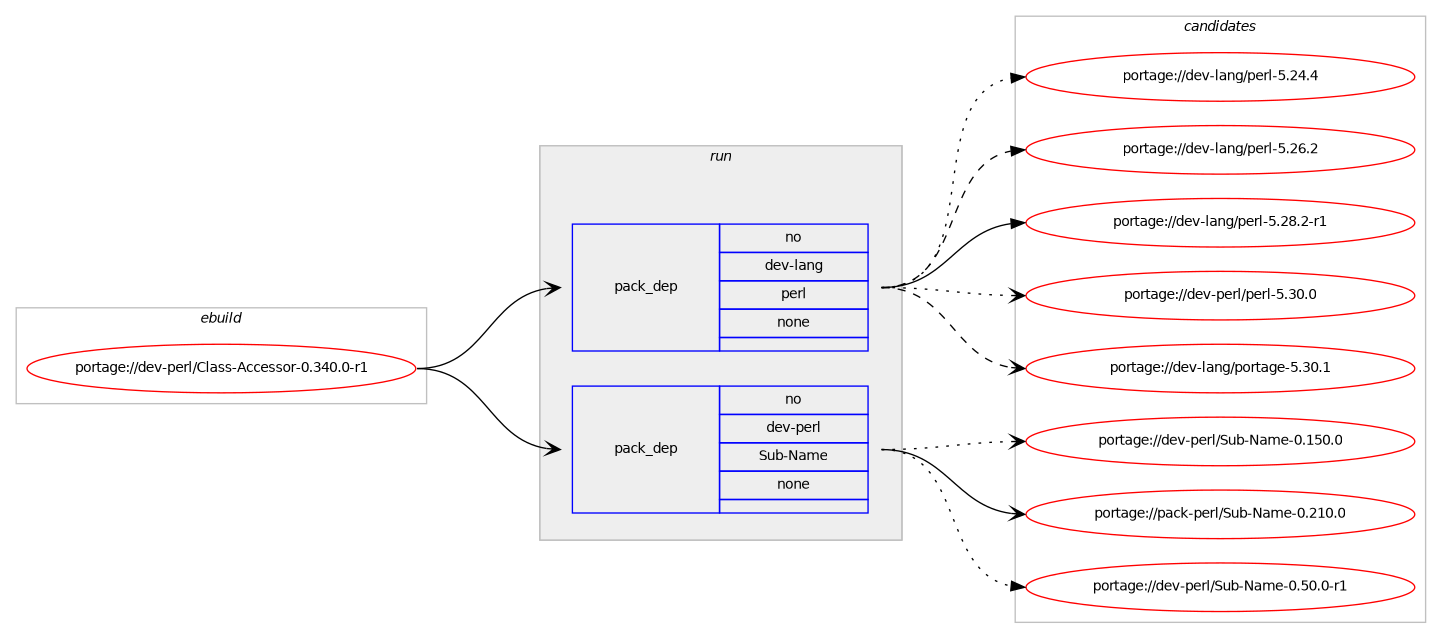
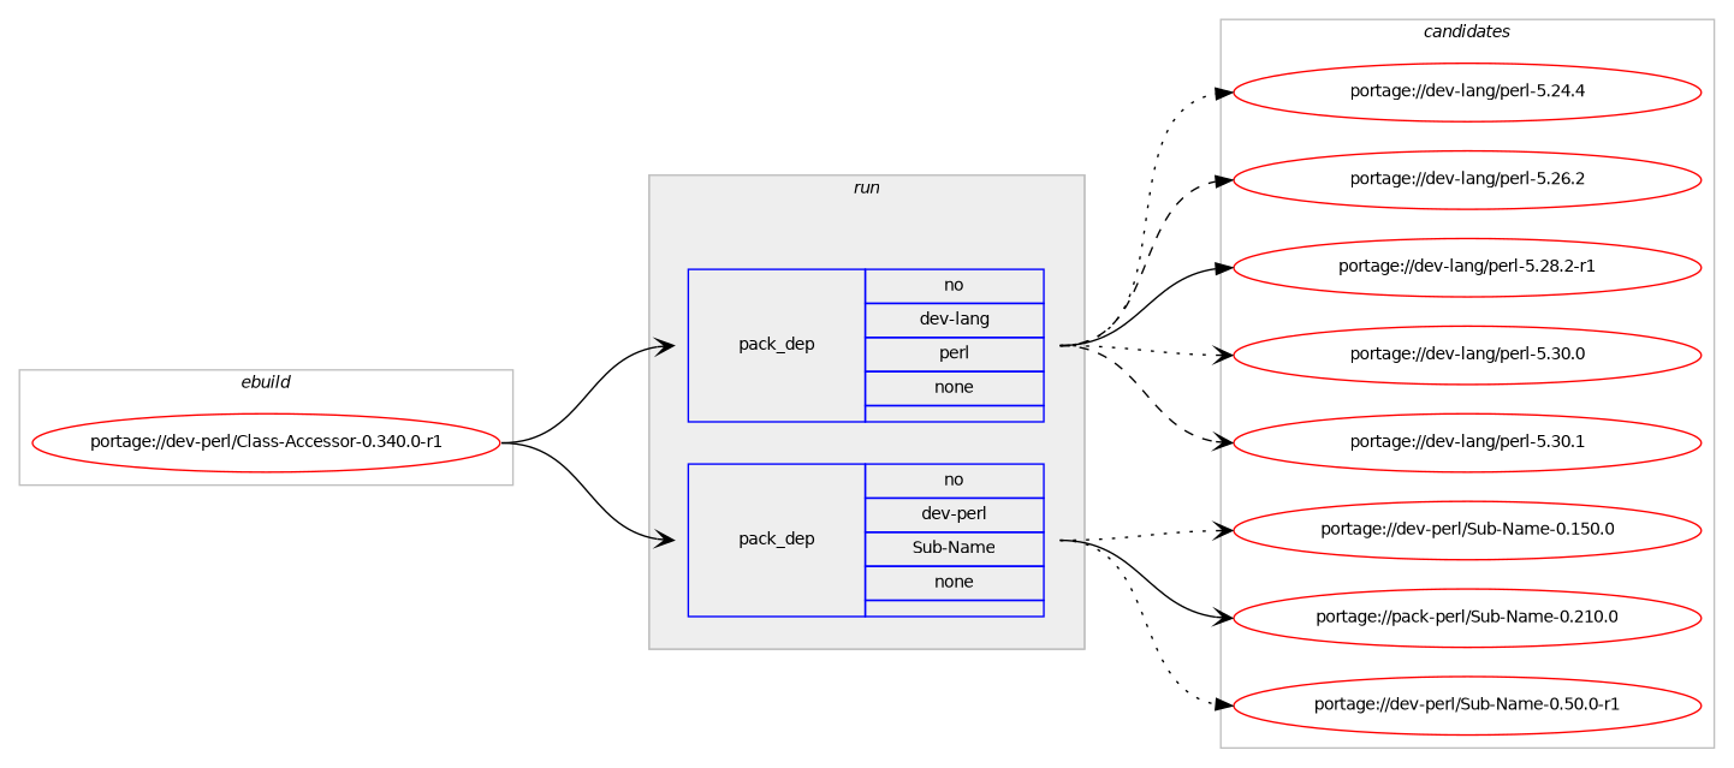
  digraph {
    compound=true
    concentrate=true
    fontname=Helvetica
    fontsize=10
    newrank=true
    rankdir=LR
    ranksep=1.5
    node [color=red fontname=Helvetica fontsize=10]
    edge [arrowhead=vee headport=w style=solid tailport=e weight=100]
    n1 [label="portage://dev-perl/Class-Accessor-0.340.0-r1" width=4]
    n2 [color=blue label=<<TABLE BORDER="0" CELLBORDER="1" CELLSPACING="0" CELLPADDING="4" WIDTH="220"><TR><TD ROWSPAN="6" CELLPADDING="30">pack_dep</TD></TR><TR><TD WIDTH="110">no</TD></TR><TR><TD>dev-lang</TD></TR><TR><TD>perl</TD></TR><TR><TD>none</TD></TR><TR><TD></TD></TR></TABLE>> shape=none]
    n3 [color=blue label=<<TABLE BORDER="0" CELLBORDER="1" CELLSPACING="0" CELLPADDING="4" WIDTH="220"><TR><TD ROWSPAN="6" CELLPADDING="30">pack_dep</TD></TR><TR><TD WIDTH="110">no</TD></TR><TR><TD>dev-perl</TD></TR><TR><TD>Sub-Name</TD></TR><TR><TD>none</TD></TR><TR><TD></TD></TR></TABLE>> shape=none]
    n4 [label="portage://dev-lang/perl-5.24.4" width=4]
    n5 [label="portage://dev-lang/perl-5.26.2" width=4]
    n6 [label="portage://dev-lang/perl-5.28.2-r1" width=4]
-   n7 [label="portage://dev-perl/perl-5.30.0" width=4]
-   n8 [label="portage://dev-lang/portage-5.30.1" width=4]
+   n7 [label="portage://dev-lang/perl-5.30.0" width=4]
+   n8 [label="portage://dev-lang/perl-5.30.1" width=4]
    n9 [label="portage://dev-perl/Sub-Name-0.150.0" width=4]
    n10 [label="portage://pack-perl/Sub-Name-0.210.0" width=4]
    n11 [label="portage://dev-perl/Sub-Name-0.50.0-r1" width=4]
    subgraph cluster_1 {
      color=gray
      label=<<i>ebuild</i>>
      rank=same
      n1
    }
    subgraph cluster_2 {
      color=gray
      label=<<i>dependencies</i>>
      subgraph cluster_3 {
        color=gray
        fillcolor="#eeeeee"
        label=<<i>compile</i>>
        style=filled
      }
      subgraph cluster_4 {
        color=gray
        fillcolor="#eeeeee"
        label=<<i>compile and run</i>>
        style=filled
        subgraph sub_5 {
          color=gray
          fillcolor="#eeeeee"
          label=<<i>compile and run</i>>
          style=filled
          n2
        }
        subgraph sub_6 {
          color=gray
          fillcolor="#eeeeee"
          label=<<i>compile and run</i>>
          style=filled
          n3
        }
      }
      subgraph cluster_7 {
        color=gray
        fillcolor="#eeeeee"
        label=<<i>run</i>>
        style=filled
      }
    }
    subgraph cluster_8 {
      color=gray
      label=<<i>candidates</i>>
      rank=same
      subgraph sub_9 {
        color=black
        label=<<i>candidates</i>>
        nodesep=1
        rank=same
        n4
        n5
        n6
        n7
        n8
      }
      subgraph sub_10 {
        color=black
        label=<<i>candidates</i>>
        nodesep=1
        rank=same
        n9
        n10
        n11
      }
    }
    n1 -> n2 [weight=20]
    n1 -> n3 [weight=20]
    n2 -> n4 [arrowhead=normal style=dotted]
    n2 -> n5 [arrowhead=normal style=dashed]
    n2 -> n6 [arrowhead=normal]
    n2 -> n7 [style=dotted]
    n2 -> n8 [style=dashed]
    n3 -> n9 [style=dotted]
    n3 -> n10
    n3 -> n11 [arrowhead=normal style=dotted]
  }
